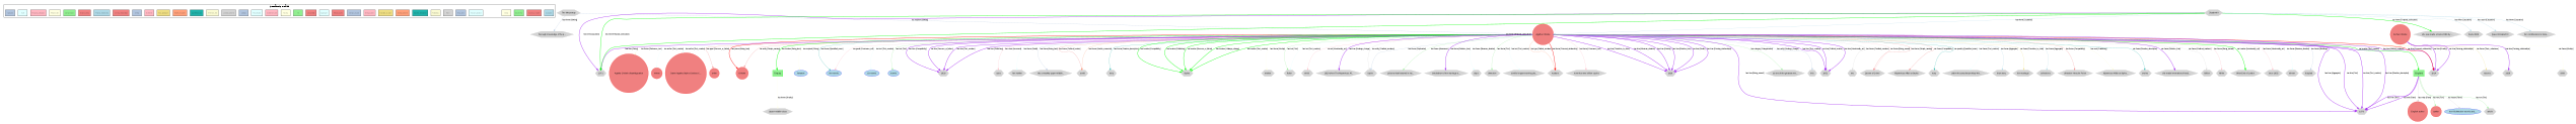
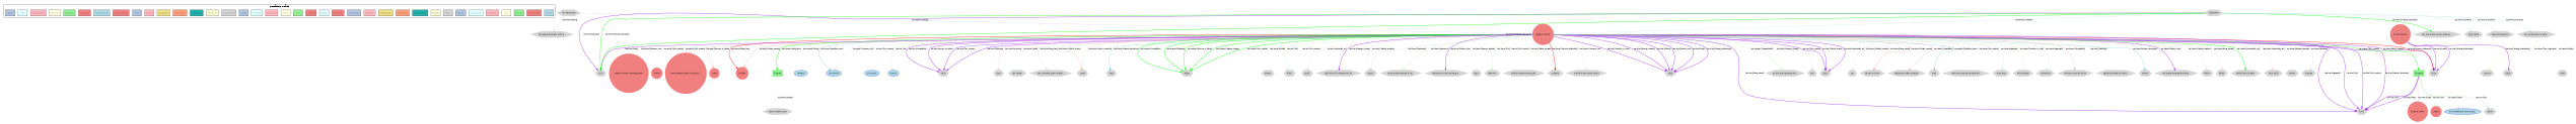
  digraph {
    bgcolor=white
    compound=true
    rankdir=TB
    node [fillcolor=lightgray fontname=Arial fontsize=12 shape=hexagon style=filled color=gray]
    edge [color=purple fontname=Arial fontsize=10 penwidth=1]
    n1 [fillcolor=lightblue fontsize=8 label=Causation shape=box color=""]
    n2 [fillcolor=lightcoral fontsize=8 label=Success_or_failure shape=box color=""]
    n3 [fillcolor=lightgreen fontsize=8 label=Awareness shape=box color=""]
    n4 [fillcolor=lightyellow fontsize=8 label=Giving shape=box color=""]
+   n5 [fillcolor=lightpink fontsize=8 label=Intentionally_act shape=box color=""]
    n6 [fillcolor=lightcyan fontsize=8 label=Measure_duration shape=box color=""]
    n7 [fillcolor=lightsteelblue fontsize=8 label=Being_born shape=box color=""]
    n8 [fontsize=8 label=Fame shape=box color=""]
    n9 [fillcolor=lightgoldenrodyellow fontsize=8 label=Publishing shape=box color=""]
    n10 [fillcolor=lightseagreen fontsize=8 label=Duration_description shape=box color=""]
    n11 [fillcolor=lightsalmon fontsize=8 label=Ordinal_numbers shape=box color=""]
    n12 [fillcolor=lightgoldenrod fontsize=8 label=Transition_to_state shape=box color=""]
    n13 [fillcolor=lightpink fontsize=8 label=Being_named shape=box color=""]
    n14 [fillcolor=lightsteelblue fontsize=8 label=Undergo_change shape=box color=""]
    n15 [fillcolor=lightcoral fontsize=8 label=Political_locales shape=box color=""]
    n16 [fillcolor=lightcyan fontsize=8 label=Aggregate shape=box color=""]
    n17 [fillcolor=lightcoral fontsize=8 label=Compatibility shape=box color=""]
    n18 [fillcolor=lightgreen fontsize=8 label=Text shape=box color=""]
    n19 [fillcolor=lightyellow fontsize=8 label=Kinship shape=box color=""]
    n20 [fillcolor=lightpink fontsize=8 label=Commerce_sell shape=box color=""]
    n21 [fillcolor=lightcyan fontsize=8 label=Text_creation shape=box color=""]
    n22 [fillcolor=lightsteelblue fontsize=8 label=Buildings shape=box color=""]
    n23 [fontsize=8 label=Cardinal_numbers shape=box color=""]
    n24 [fillcolor=lightgoldenrodyellow fontsize=8 label=Reference_text shape=box color=""]
    n25 [fillcolor=lightseagreen fontsize=8 label=Quantified_mass shape=box color=""]
    n26 [fillcolor=lightsalmon fontsize=8 label=Hostile_encounter shape=box color=""]
    n27 [fillcolor=lightgoldenrod fontsize=8 label=Toxic_substance shape=box color=""]
    n28 [fillcolor=lightpink fontsize=8 label=Increment shape=box color=""]
    n29 [fillcolor=lightsteelblue fontsize=8 label=Getting shape=box color=""]
    n30 [fillcolor=lightcoral fontsize=8 label=Forming_relationships shape=box color=""]
    n31 [fillcolor=lightblue fontsize=8 label=Personal_relationship shape=box color=""]
    n32 [fillcolor=lightcoral fontsize=8 label=Simple_naming shape=box color=""]
    n33 [fillcolor=lightgreen fontsize=8 label=Categorization shape=box color=""]
    n34 [fillcolor=lightyellow fontsize=8 label=Relative_time shape=box color=""]
    n35 [fillcolor=lightpink fontsize=8 label=Temporal_collocation shape=box color=""]
    n36 [fillcolor=lightcyan fontsize=8 label=Death shape=box color=""]
    n37 [fillcolor=lightsteelblue fontsize=8 label=Duplication shape=box color=""]
    n38 [color=red fillcolor=lightcoral label="English author" shape=circle]
    n39 [color=red fillcolor=lightcoral label="Archie Christie" shape=circle]
    n40 [label=1914]
    n41 [label=1928]
    n42 [label=child]
    n43 [color=red fillcolor=lightcoral label="Agatha Christie disambiguation" shape=circle]
    n44 [color=red fillcolor=lightcoral label=writers shape=circle]
    n45 [color=red fillcolor=lightcoral label=author shape=circle]
    n46 [color=red fillcolor=lightcoral label="Dame Agatha Styles Clarissa C..." shape=circle]
    n47 [color=red fillcolor=lightcoral label="Agatha Christie" shape=circle]
    n48 [color=red fillcolor=lightcoral label=writer shape=circle]
    n49 [color=red fillcolor=lightcoral label=Christie shape=circle]
    n50 [color=green fillcolor=lightgreen label=England shape=box]
    n51 [color=green fillcolor=lightgreen label=Torquay shape=box]
    n52 [color=blue fillcolor=lightblue label=literature shape=ellipse]
    n53 [color=blue fillcolor=lightblue label="her novels" shape=ellipse]
    n54 [color=blue fillcolor=lightblue label="six novels" shape=ellipse]
    n55 [color=blue fillcolor=lightblue label=novels shape=ellipse]
    n56 [label=1920]
    n57 [label=uses]
    n58 [label="her mother"]
    n59 [label="into a wealthy upper-middle..."]
    n60 [label=world]
    n61 [label=story]
    n62 [label=Styles]
    n63 [label=mother]
    n64 [label=fiction]
    n65 [label=which]
    n66 [label="1920 when The Mysterious Af..."]
    n67 [label=copies]
    n68 [label="poisons that featured in ma..."]
    n69 [label="breakdown of her marriage a..."]
    n70 [label=days]
    n71 [label=detective]
    n72 [label="world's longest-running pla..."]
    n73 [label=husband]
    n74 [label="more than two billion copies"]
    n75 [label=1926]
    n76 [label=poisons]
    n77 [label="as one of the greatest writ..."]
    n78 [label=this]
    n79 [label=1952]
    n80 [label=two]
    n81 [label="Queen of Crime"]
    n82 [label="Mysterious Affair at Styles"]
    n83 [label=many]
    n84 [label="under the pseudonym Mary We..."]
    n85 [label="short story"]
    n86 [label="her marriage"]
    n87 [label=collections]
    n88 [label="detective Hercule Poirot"]
    n89 [label="Mysterious Affair at Styles..."]
    n90 [label=stories]
    n91 [label="she made international head..."]
    n92 [label=billion]
    n93 [label=Miller]
    n94 [label=1976]
    n95 [label=1971]
    n96 [label="West End of London"]
    n97 [label="since 1952"]
    n98 [label=eleven]
    n99 [label=hospital]
    n100 [color=blue fillcolor=lightblue label="her 66 detective novels and..." shape=ellipse]
    n101 [label=article]
    n102 [label="Upper-middle-class"]
    n103 [label="she was made a Dame DBE by ..."]
    n104 [label="her contributions to litera..."]
    n105 [label="The Mousetrap"]
    n106 [label="thorough knowledge of the p..."]
    n107 [label="Elizabeth II"]
    n108 [label="Dame DBE"]
    n109 [label="Queen Elizabeth II"]
    subgraph cluster_1 {
      subgraph sub_2 {
        color=red
        fillcolor=lightcoral
        label=People
        style=filled
      }
    }
    subgraph cluster_3 {
      subgraph sub_4 {
        color=green
        fillcolor=lightgreen
        label=Locations
        style=filled
      }
    }
    subgraph cluster_5 {
      subgraph sub_6 {
        color=orange
        fillcolor=lightyellow
        label=Events
        style=filled
      }
    }
    subgraph cluster_7 {
      subgraph sub_8 {
        color=blue
        fillcolor=lightblue
        label=Concepts
        style=filled
      }
    }
    subgraph cluster_9 {
      subgraph sub_10 {
        color=gray
        fillcolor=lightgray
        label=Other
        style=filled
      }
    }
    subgraph cluster_11 {
      color=black
      fillcolor=white
      label="Semantic Death"
      rank=sink
      style=filled
      n1
      n2
      n3
      n4
+     n5
      n6
      n7
      n8
      n9
      n10
      n11
      n12
      n13
      n14
      n15
      n16
      n17
      n18
      n19
      n20
      n21
      n22
      n23
      n24
      n25
      n26
      n27
      n28
      n29
      n30
      n31
      n32
      n33
      n34
      n35
      n36
      n37
    }
    n39 -> n40 [label="has time [Kinship]" penwidth=2]
    n39 -> n40 [label="has time [Forming_relationships]" penwidth=2]
    n39 -> n41 [label="has time [Forming_relationships]" penwidth=2]
    n39 -> n42 [color=lightyellow label="has theme [Kinship]"]
    n47 -> n40 [label="has time [Ordinal_numbers]" penwidth=2]
    n47 -> n40 [color=red label="has time [Personal_relationship]" penwidth=2]
    n47 -> n43 [color=lightgoldenrodyellow label="has theme [Reference_text]"]
    n47 -> n44 [color=lightcyan label="has author [Text_creation]"]
    n47 -> n46 [color=lightcyan label="has author [Text_creation]"]
    n47 -> n48 [color=lightcoral label="has agent [Success_or_failure]"]
    n47 -> n49 [color=red label="has person [Being_born]" penwidth=2]
    n47 -> n49 [color=lightcoral label="has entity [Simple_naming]"]
    n47 -> n50 [color=green label="has location [Text_creation]" penwidth=2]
    n47 -> n51 [color=green label="has location [Being_born]" penwidth=2]
    n47 -> n52 [color=lightyellow label="has recipient [Giving]"]
    n47 -> n53 [color=lightseagreen label="has theme [Quantified_mass]"]
    n47 -> n53 [color=lightpink label="has goods [Commerce_sell]"]
    n47 -> n54 [color=lightcyan label="has text [Text_creation]"]
    n47 -> n55 [color=lightgreen label="has text [Text]"]
    n47 -> n56 [label="has time [Compatibility]" penwidth=2]
    n47 -> n56 [label="has time [Success_or_failure]" penwidth=2]
    n47 -> n56 [label="has time [Text_creation]" penwidth=2]
    n47 -> n56 [label="has time [Publishing]" penwidth=2]
    n47 -> n57 [color=lightpink label="has class [Increment]"]
    n47 -> n58 [color=lightcyan label="has theme [Death]"]
    n47 -> n59 [color=lightsteelblue label="has theme [Being_born]"]
    n47 -> n60 [color=lightcoral label="has theme [Political_locales]"]
    n47 -> n60 [color=lightsalmon label="has theme [Hostile_encounter]"]
    n47 -> n61 [color=lightseagreen label="has theme [Duration_description]"]
    n47 -> n62 [color=green label="has location [Success_or_failure]" penwidth=2]
    n47 -> n62 [color=green label="has location [Undergo_change]" penwidth=2]
    n47 -> n62 [color=green label="has location [Text_creation]" penwidth=2]
    n47 -> n62 [color=green label="has location [Compatibility]" penwidth=2]
    n47 -> n62 [color=green label="has location [Publishing]" penwidth=2]
    n47 -> n63 [color=lightyellow label="has theme [Kinship]"]
    n47 -> n64 [color=lightgreen label="has text [Text]"]
    n47 -> n64 [color=lightcyan label="has text [Text_creation]"]
    n47 -> n65 [color=lightpink label="has act [Intentionally_act]"]
    n47 -> n66 [label="has time [Undergo_change]" penwidth=2]
    n47 -> n67 [color=lightgray label="has entity [Cardinal_numbers]"]
    n47 -> n67 [color=lightsteelblue label="has theme [Duplication]"]
    n47 -> n68 [color=lightgreen label="has theme [Awareness]"]
    n47 -> n69 [label="has theme [Relative_time]" penwidth=2]
    n47 -> n70 [color=lightcyan label="has theme [Measure_duration]"]
    n47 -> n71 [color=lightgreen label="has theme [Text]"]
    n47 -> n72 [color=lightcyan label="has text [Text_creation]"]
    n47 -> n73 [color=lightsalmon label="has type [Ordinal_numbers]"]
    n47 -> n73 [color=red label="has theme [Personal_relationship]" penwidth=2]
    n47 -> n74 [color=lightpink label="has theme [Commerce_sell]"]
    n47 -> n75 [label="has time [Transition_to_state]" penwidth=2]
    n47 -> n75 [label="has time [Measure_duration]" penwidth=2]
    n47 -> n75 [label="has time [Kinship]" penwidth=2]
    n47 -> n75 [label="has time [Relative_time]" penwidth=2]
    n47 -> n75 [label="has time [Death]" penwidth=2]
    n47 -> n75 [label="has time [Forming_relationships]" penwidth=2]
-   n47 -> n76 [color=lightgoldenrod label="has theme [Toxic_substance]"]
+   n104 -> n76 [color=lightgoldenrod label="has theme [Toxic_substance]"]
    n47 -> n77 [color=lightgreen label="has category [Categorization]"]
    n47 -> n78 [color=lightsteelblue label="has entity [Undergo_change]"]
    n47 -> n79 [label="has time [Text_creation]" penwidth=2]
    n47 -> n79 [label="has time [Political_locales]" penwidth=2]
    n47 -> n79 [label="has time [Intentionally_act]" penwidth=2]
    n47 -> n80 [color=lightgray label="has theme [Cardinal_numbers]"]
    n47 -> n81 [color=lightpink label="has theme [Being_named]"]
    n47 -> n81 [color=lightcoral label="has theme [Simple_naming]"]
    n47 -> n82 [color=lightcoral label="has theme [Compatibility]"]
    n47 -> n83 [color=lightseagreen label="has quantity [Quantified_mass]"]
    n47 -> n84 [color=lightcyan label="has theme [Text_creation]"]
    n47 -> n85 [color=lightblue label="has theme [Aggregate]"]
    n47 -> n86 [color=lightgoldenrod label="has theme [Transition_to_state]"]
    n47 -> n87 [color=lightblue label="has theme [Aggregate]"]
    n47 -> n88 [color=lightcoral label="has theme [Compatibility]"]
    n47 -> n89 [color=lightgoldenrodyellow label="has work [Publishing]"]
    n47 -> n90 [color=lightseagreen label="has theme [Duration_description]"]
    n47 -> n91 [label="has theme [Relative_time]" penwidth=2]
    n47 -> n92 [color=lightgray label="has theme [Cardinal_numbers]"]
    n47 -> n93 [color=lightpink label="has theme [Being_named]"]
    n47 -> n94 [label="has time [Being_named]" penwidth=2]
    n47 -> n94 [label="has time [Aggregate]" penwidth=2]
    n47 -> n94 [label="has time [Text]" penwidth=2]
    n47 -> n94 [label="has time [Text_creation]" penwidth=2]
    n47 -> n94 [label="has time [Duration_description]" penwidth=2]
    n47 -> n95 [label="has time [Giving]" penwidth=2]
    n47 -> n96 [color=green label="has location [Intentionally_act]" penwidth=2]
    n47 -> n97 [color=lightpink label="has theme [Intentionally_act]"]
    n47 -> n98 [color=lightcyan label="has theme [Measure_duration]"]
    n47 -> n99 [color=lightsteelblue label="has theme [Buildings]"]
    n50 -> n38 [color=lightgray label="has entity [Fame]"]
    n50 -> n45 [color=lightgreen label="has text [Text]"]
    n50 -> n94 [label="has time [Text]" penwidth=2]
    n50 -> n94 [label="has time [Fame]" penwidth=2]
    n50 -> n100 [color=lightgray label="has reason [Fame]"]
    n50 -> n101 [color=lightgreen label="has text [Text]"]
    n51 -> n102 [color=lightyellow label="has theme [Kinship]"]
    n105 -> n47 [color=lightsteelblue label="has recipient [Getting]"]
    n105 -> n106 [color=lightsteelblue label="has theme [Getting]"]
    n107 -> n47 [color=lightblue label="has theme [Causation]"]
    n107 -> n95 [label="has time [Causation]" penwidth=2]
    n107 -> n95 [color=green label="has time [Temporal_collocation]" penwidth=2]
    n107 -> n95 [color=green label="has theme [Temporal_collocation]" penwidth=2]
    n107 -> n103 [color=green label="has theme [Temporal_collocation]" penwidth=2]
    n107 -> n104 [color=lightblue label="has theme [Causation]"]
    n107 -> n108 [color=lightblue label="has effect [Causation]"]
    n107 -> n109 [color=lightblue label="has cause [Causation]"]
  }
